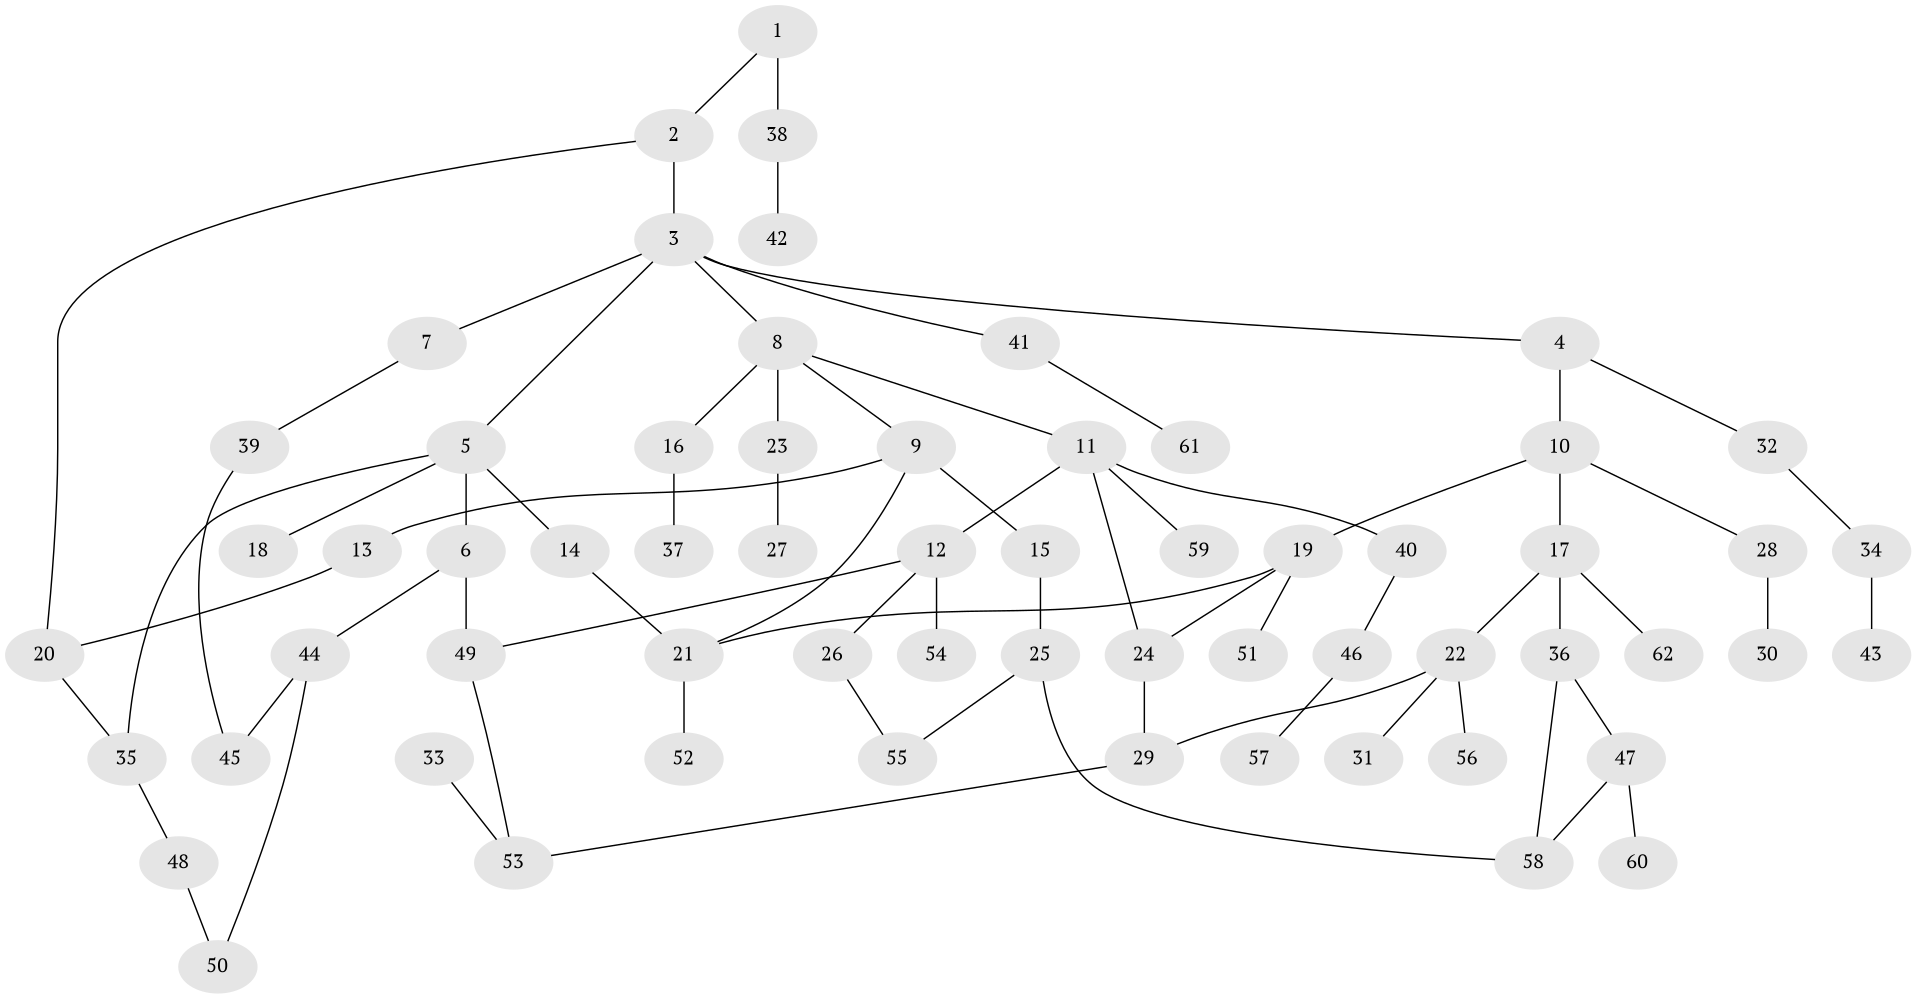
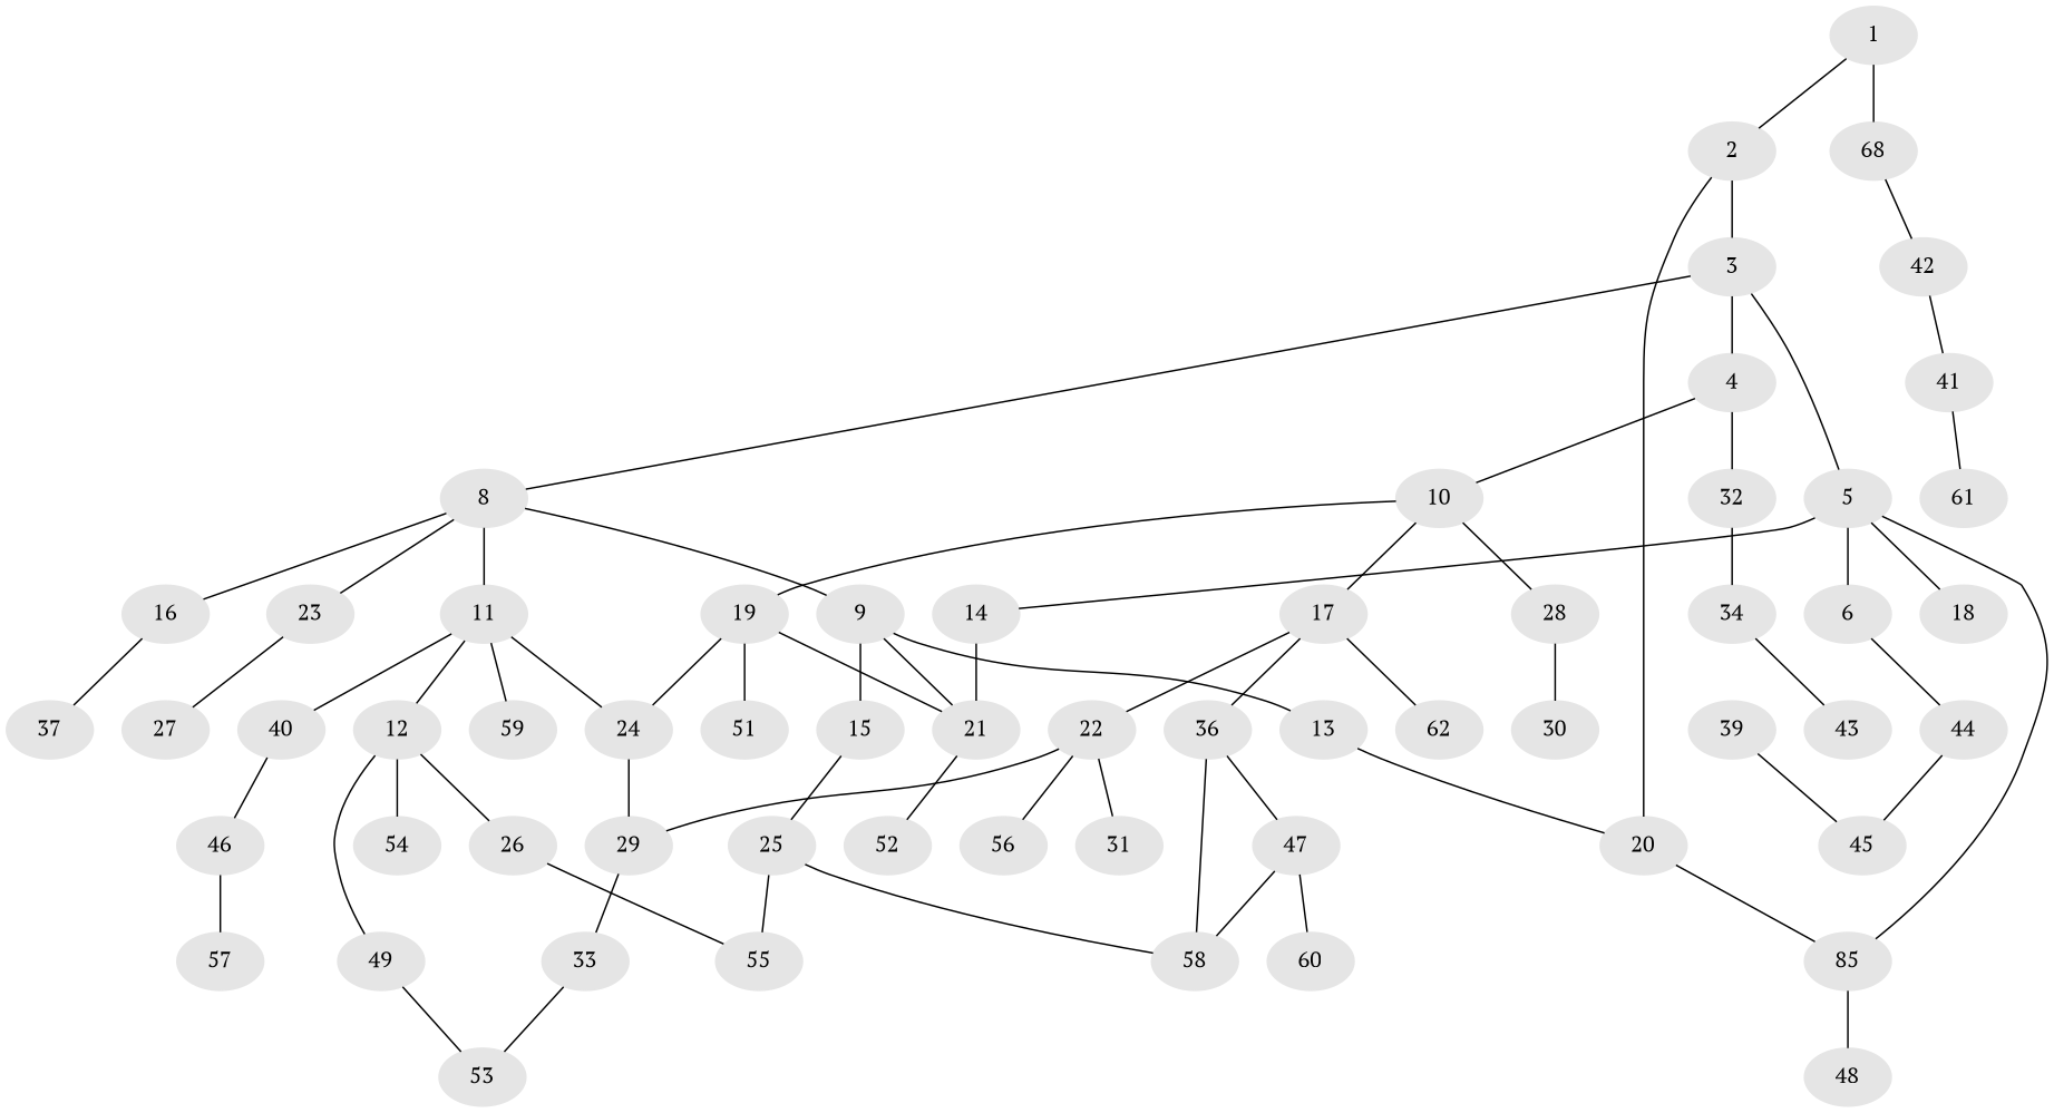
  graph {
    fontname="PT Serif"
    node [color=gray90 fontname="PT Serif" style=filled]
    edge [fontname="PT Serif" weight=1.0]
    1
    2
-   38
+   38 [label=68]
    3
    20
    42
    4
    5
-   7
    8
    41
-   35
+   35 [label=85]
    10
    32
    6
    14
    18
    39
    9
    11
    16
    23
    61
    17
    19
    28
    34
    44
    49
    21
    48
    45
-   50
    53
    13
    15
    12
    24
    40
    59
    37
    27
    25
    52
    22
    36
    62
    51
    30
    26
    54
    29
    46
    55
    58
    31
    56
    47
    33
    43
    60
    57
    1 -- 2
    1 -- 38 [weight=2.0]
    2 -- 3 [weight=4.0]
    2 -- 20
    38 -- 42
    3 -- 4
    3 -- 5
-   3 -- 7
    3 -- 8
-   3 -- 41
+   42 -- 41
    20 -- 35
    4 -- 10
    4 -- 32
    5 -- 35
    5 -- 6
    5 -- 14
    5 -- 18
-   7 -- 39
    8 -- 9
    8 -- 11
    8 -- 16
    8 -- 23
    41 -- 61
    35 -- 48
    10 -- 17
    10 -- 19
    10 -- 28
    32 -- 34
    6 -- 44
-   6 -- 49 [weight=3.0]
    14 -- 21 [weight=2.0]
    39 -- 45
    9 -- 21
    9 -- 13
    9 -- 15 [weight=3.0]
    11 -- 12
    11 -- 24
    11 -- 40
    11 -- 59
    16 -- 37
    23 -- 27
    17 -- 22
    17 -- 36
    17 -- 62
    19 -- 21
    19 -- 24
    19 -- 51 [weight=2.0]
    28 -- 30 [weight=2.0]
    34 -- 43
    44 -- 45
-   44 -- 50
    49 -- 53
    21 -- 52
-   48 -- 50
    13 -- 20
    15 -- 25
    12 -- 49
    12 -- 26
    12 -- 54 [weight=2.0]
    24 -- 29 [weight=2.0]
    40 -- 46
    25 -- 55
    25 -- 58
    22 -- 29
    22 -- 31
    22 -- 56
    36 -- 58
    36 -- 47
    26 -- 55
-   29 -- 53
+   29 -- 33
    46 -- 57
    47 -- 58
    47 -- 60
    33 -- 53
  }
